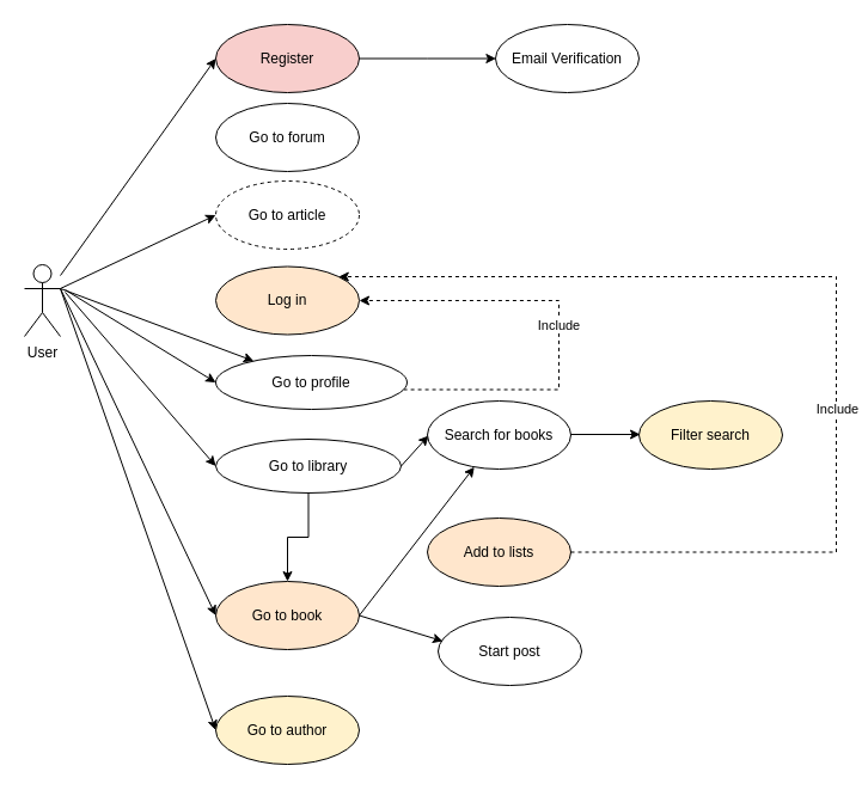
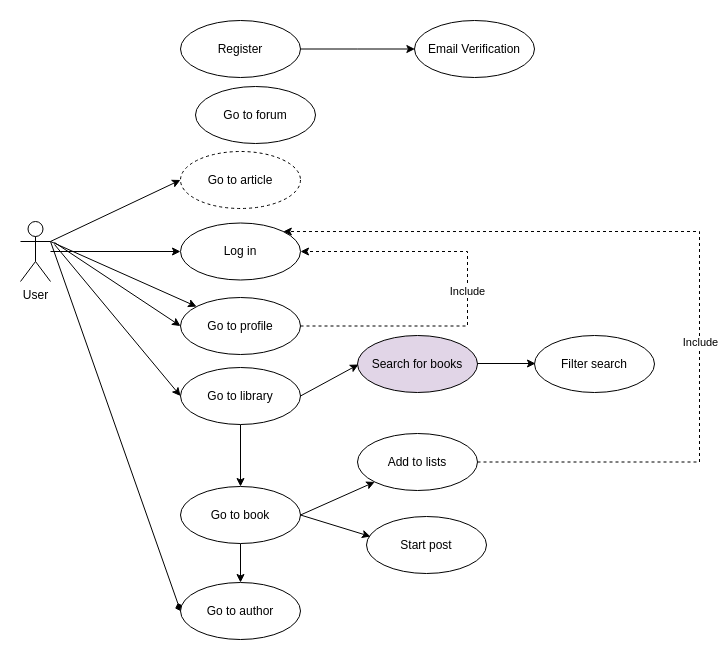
  <mxCell id="0" />
  <mxCell id="1" parent="0" />
- <mxCell id="2" style="rounded=0;orthogonalLoop=1;jettySize=auto;html=1;entryX=0;entryY=0.5;entryDx=0;entryDy=0;" edge="1" parent="1" source="3" target="8"><mxGeometry relative="1" as="geometry" /></mxCell>
+ <mxCell id="2" style="rounded=0;orthogonalLoop=1;jettySize=auto;html=1;" edge="1" parent="1" source="3" target="10"><mxGeometry relative="1" as="geometry" /></mxCell>
  <mxCell id="3" value="User" style="shape=umlActor;verticalLabelPosition=bottom;verticalAlign=top;html=1;outlineConnect=0;" vertex="1" parent="1"><mxGeometry x="20" y="221" width="30" height="60" as="geometry" /></mxCell>
  <mxCell id="4" style="edgeStyle=orthogonalEdgeStyle;rounded=0;orthogonalLoop=1;jettySize=auto;html=1;entryX=1;entryY=0.5;entryDx=0;entryDy=0;dashed=1;" edge="1" parent="1" source="6" target="10"><mxGeometry relative="1" as="geometry"><Array as="points"><mxPoint x="467" y="325.5" /><mxPoint x="467" y="251" /></Array></mxGeometry></mxCell>
  <mxCell id="5" value="Include" style="edgeLabel;html=1;align=center;verticalAlign=middle;resizable=0;points=[];" vertex="1" connectable="0" parent="4"><mxGeometry x="-0.01" y="1" relative="1" as="geometry"><mxPoint as="offset" /></mxGeometry></mxCell>
- <mxCell id="6" value="Go to profile" style="ellipse;whiteSpace=wrap;html=1;" vertex="1" parent="1"><mxGeometry x="180" y="297" width="160" height="45" as="geometry" /></mxCell>
+ <mxCell id="6" value="Go to profile" style="ellipse;whiteSpace=wrap;html=1;" vertex="1" parent="1"><mxGeometry x="180" y="297" width="120" height="57" as="geometry" /></mxCell>
  <mxCell id="7" style="edgeStyle=orthogonalEdgeStyle;rounded=0;orthogonalLoop=1;jettySize=auto;html=1;" edge="1" parent="1" source="8"><mxGeometry relative="1" as="geometry"><mxPoint x="414.4" y="48.5" as="targetPoint" /></mxGeometry></mxCell>
- <mxCell id="8" value="Register" style="ellipse;whiteSpace=wrap;html=1;fillColor=#f8cecc;" vertex="1" parent="1"><mxGeometry x="180" y="20" width="120" height="57" as="geometry" /></mxCell>
+ <mxCell id="8" value="Register" style="ellipse;whiteSpace=wrap;html=1;" vertex="1" parent="1"><mxGeometry x="180" y="20" width="120" height="57" as="geometry" /></mxCell>
  <mxCell id="9" value="Email Verification" style="ellipse;whiteSpace=wrap;html=1;" vertex="1" parent="1"><mxGeometry x="414" y="20" width="120" height="57" as="geometry" /></mxCell>
- <mxCell id="10" value="Log in" style="ellipse;whiteSpace=wrap;html=1;fillColor=#ffe6cc;" vertex="1" parent="1"><mxGeometry x="180" y="222.5" width="120" height="57" as="geometry" /></mxCell>
- <mxCell id="11" value="&lt;div&gt;Go to forum&lt;/div&gt;" style="ellipse;whiteSpace=wrap;html=1;" vertex="1" parent="1"><mxGeometry x="180" y="86" width="120" height="57" as="geometry" /></mxCell>
+ <mxCell id="10" value="Log in" style="ellipse;whiteSpace=wrap;html=1;" vertex="1" parent="1"><mxGeometry x="180" y="222.5" width="120" height="57" as="geometry" /></mxCell>
+ <mxCell id="11" value="&lt;div&gt;Go to forum&lt;/div&gt;" style="ellipse;whiteSpace=wrap;html=1;" vertex="1" parent="1"><mxGeometry x="195" y="86" width="120" height="57" as="geometry" /></mxCell>
  <mxCell id="12" value="&lt;div&gt;Go to article&lt;/div&gt;" style="ellipse;whiteSpace=wrap;html=1;dashed=1;" vertex="1" parent="1"><mxGeometry x="180" y="151" width="120" height="57" as="geometry" /></mxCell>
  <mxCell id="13" style="edgeStyle=orthogonalEdgeStyle;rounded=0;orthogonalLoop=1;jettySize=auto;html=1;entryX=0.5;entryY=0;entryDx=0;entryDy=0;" edge="1" parent="1" source="14" target="20"><mxGeometry relative="1" as="geometry" /></mxCell>
- <mxCell id="14" value="Go to library" style="ellipse;whiteSpace=wrap;html=1;" vertex="1" parent="1"><mxGeometry x="180" y="367" width="155" height="45" as="geometry" /></mxCell>
+ <mxCell id="14" value="Go to library" style="ellipse;whiteSpace=wrap;html=1;" vertex="1" parent="1"><mxGeometry x="180" y="367" width="120" height="57" as="geometry" /></mxCell>
  <mxCell id="15" style="rounded=0;orthogonalLoop=1;jettySize=auto;html=1;exitX=1;exitY=0.333;exitDx=0;exitDy=0;exitPerimeter=0;entryX=0;entryY=0.5;entryDx=0;entryDy=0;" edge="1" parent="1" source="3" target="12"><mxGeometry relative="1" as="geometry"><mxPoint x="60" y="251" as="sourcePoint" /><mxPoint x="190" y="125" as="targetPoint" /></mxGeometry></mxCell>
  <mxCell id="16" style="rounded=0;orthogonalLoop=1;jettySize=auto;html=1;exitX=1;exitY=0.333;exitDx=0;exitDy=0;exitPerimeter=0;" edge="1" parent="1" source="3" target="6"><mxGeometry relative="1" as="geometry"><mxPoint x="60" y="251" as="sourcePoint" /><mxPoint x="190" y="190" as="targetPoint" /></mxGeometry></mxCell>
  <mxCell id="17" style="rounded=0;orthogonalLoop=1;jettySize=auto;html=1;entryX=0;entryY=0.5;entryDx=0;entryDy=0;" edge="1" parent="1" target="6"><mxGeometry relative="1" as="geometry"><mxPoint x="54" y="242" as="sourcePoint" /><mxPoint x="190" y="261" as="targetPoint" /></mxGeometry></mxCell>
  <mxCell id="18" style="rounded=0;orthogonalLoop=1;jettySize=auto;html=1;entryX=0;entryY=0.5;entryDx=0;entryDy=0;" edge="1" parent="1" target="14"><mxGeometry relative="1" as="geometry"><mxPoint x="54" y="244" as="sourcePoint" /><mxPoint x="190" y="336" as="targetPoint" /></mxGeometry></mxCell>
- <mxCell id="20" value="Go to book" style="ellipse;whiteSpace=wrap;html=1;fillColor=#ffe6cc;" vertex="1" parent="1"><mxGeometry x="180" y="486" width="120" height="57" as="geometry" /></mxCell>
- <mxCell id="21" style="rounded=0;orthogonalLoop=1;jettySize=auto;html=1;entryX=0;entryY=0.5;entryDx=0;entryDy=0;exitX=1;exitY=0.333;exitDx=0;exitDy=0;exitPerimeter=0;" edge="1" parent="1" source="3" target="20"><mxGeometry relative="1" as="geometry"><mxPoint x="64" y="254" as="sourcePoint" /><mxPoint x="190" y="406" as="targetPoint" /></mxGeometry></mxCell>
+ <mxCell id="19" style="edgeStyle=orthogonalEdgeStyle;rounded=0;orthogonalLoop=1;jettySize=auto;html=1;entryX=0.5;entryY=0;entryDx=0;entryDy=0;" edge="1" parent="1" source="20" target="31"><mxGeometry relative="1" as="geometry" /></mxCell>
+ <mxCell id="20" value="Go to book" style="ellipse;whiteSpace=wrap;html=1;" vertex="1" parent="1"><mxGeometry x="180" y="486" width="120" height="57" as="geometry" /></mxCell>
  <mxCell id="22" style="rounded=0;orthogonalLoop=1;jettySize=auto;html=1;exitX=1;exitY=0.5;exitDx=0;exitDy=0;" edge="1" parent="1" source="14"><mxGeometry relative="1" as="geometry"><mxPoint x="60" y="251" as="sourcePoint" /><mxPoint x="358" y="364" as="targetPoint" /></mxGeometry></mxCell>
- <mxCell id="23" value="Search for books" style="ellipse;whiteSpace=wrap;html=1;" vertex="1" parent="1"><mxGeometry x="357" y="335" width="120" height="57" as="geometry" /></mxCell>
+ <mxCell id="23" value="Search for books" style="ellipse;whiteSpace=wrap;html=1;fillColor=#e1d5e7;" vertex="1" parent="1"><mxGeometry x="357" y="335" width="120" height="57" as="geometry" /></mxCell>
  <mxCell id="24" style="rounded=0;orthogonalLoop=1;jettySize=auto;html=1;exitX=1;exitY=0.5;exitDx=0;exitDy=0;" edge="1" parent="1"><mxGeometry relative="1" as="geometry"><mxPoint x="477" y="363" as="sourcePoint" /><mxPoint x="535" y="363" as="targetPoint" /></mxGeometry></mxCell>
- <mxCell id="25" value="Filter search" style="ellipse;whiteSpace=wrap;html=1;fillColor=#fff2cc;" vertex="1" parent="1"><mxGeometry x="534" y="335" width="120" height="57" as="geometry" /></mxCell>
+ <mxCell id="25" value="Filter search" style="ellipse;whiteSpace=wrap;html=1;" vertex="1" parent="1"><mxGeometry x="534" y="335" width="120" height="57" as="geometry" /></mxCell>
  <mxCell id="26" style="edgeStyle=orthogonalEdgeStyle;rounded=0;orthogonalLoop=1;jettySize=auto;html=1;entryX=1;entryY=0;entryDx=0;entryDy=0;dashed=1;" edge="1" parent="1" source="28" target="10"><mxGeometry relative="1" as="geometry"><Array as="points"><mxPoint x="699" y="462" /><mxPoint x="699" y="231" /></Array></mxGeometry></mxCell>
  <mxCell id="27" value="Include" style="edgeLabel;html=1;align=center;verticalAlign=middle;resizable=0;points=[];" vertex="1" connectable="0" parent="26"><mxGeometry x="-0.213" relative="1" as="geometry"><mxPoint as="offset" /></mxGeometry></mxCell>
- <mxCell id="28" value="Add to lists" style="ellipse;whiteSpace=wrap;html=1;fillColor=#ffe6cc;" vertex="1" parent="1"><mxGeometry x="357" y="433" width="120" height="57" as="geometry" /></mxCell>
- <mxCell id="29" style="rounded=0;orthogonalLoop=1;jettySize=auto;html=1;exitX=1;exitY=0.5;exitDx=0;exitDy=0;" edge="1" parent="1" source="20" target="23"><mxGeometry relative="1" as="geometry"><mxPoint x="293" y="426" as="sourcePoint" /><mxPoint x="384" y="451" as="targetPoint" /></mxGeometry></mxCell>
- <mxCell id="30" style="rounded=0;orthogonalLoop=1;jettySize=auto;html=1;entryX=0;entryY=0.5;entryDx=0;entryDy=0;exitX=1;exitY=0.333;exitDx=0;exitDy=0;exitPerimeter=0;" edge="1" parent="1" source="3" target="31"><mxGeometry relative="1" as="geometry"><mxPoint x="31" y="307" as="sourcePoint" /><mxPoint x="161" y="581" as="targetPoint" /></mxGeometry></mxCell>
- <mxCell id="31" value="Go to author" style="ellipse;whiteSpace=wrap;html=1;fillColor=#fff2cc;" vertex="1" parent="1"><mxGeometry x="180" y="582" width="120" height="57" as="geometry" /></mxCell>
+ <mxCell id="28" value="Add to lists" style="ellipse;whiteSpace=wrap;html=1;" vertex="1" parent="1"><mxGeometry x="357" y="433" width="120" height="57" as="geometry" /></mxCell>
+ <mxCell id="29" style="rounded=0;orthogonalLoop=1;jettySize=auto;html=1;exitX=1;exitY=0.5;exitDx=0;exitDy=0;entryX=0;entryY=1;entryDx=0;entryDy=0;" edge="1" parent="1" source="20" target="28"><mxGeometry relative="1" as="geometry"><mxPoint x="293" y="426" as="sourcePoint" /><mxPoint x="384" y="451" as="targetPoint" /></mxGeometry></mxCell>
+ <mxCell id="30" style="rounded=0;orthogonalLoop=1;jettySize=auto;html=1;entryX=0;entryY=0.5;entryDx=0;entryDy=0;exitX=1;exitY=0.333;exitDx=0;exitDy=0;exitPerimeter=0;endArrow=diamond;" edge="1" parent="1" source="3" target="31"><mxGeometry relative="1" as="geometry"><mxPoint x="31" y="307" as="sourcePoint" /><mxPoint x="161" y="581" as="targetPoint" /></mxGeometry></mxCell>
+ <mxCell id="31" value="Go to author" style="ellipse;whiteSpace=wrap;html=1;" vertex="1" parent="1"><mxGeometry x="180" y="582" width="120" height="57" as="geometry" /></mxCell>
  <mxCell id="32" style="rounded=0;orthogonalLoop=1;jettySize=auto;html=1;exitX=1;exitY=0.5;exitDx=0;exitDy=0;" edge="1" parent="1" source="20"><mxGeometry relative="1" as="geometry"><mxPoint x="310" y="525" as="sourcePoint" /><mxPoint x="370" y="536" as="targetPoint" /></mxGeometry></mxCell>
  <mxCell id="33" value="Start post" style="ellipse;whiteSpace=wrap;html=1;" vertex="1" parent="1"><mxGeometry x="366" y="516" width="120" height="57" as="geometry" /></mxCell>
